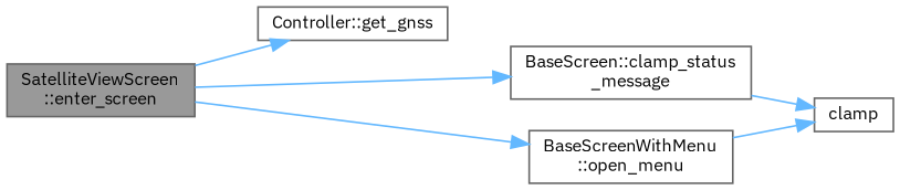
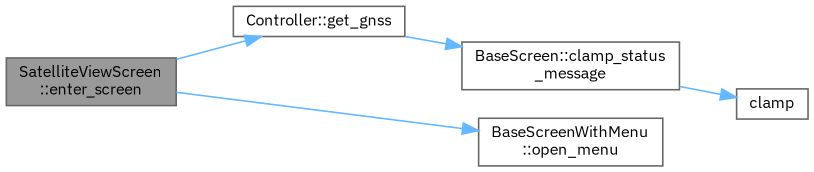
  digraph {
    fontname="IBM Plex Sans"
    rankdir=LR
    node [color=grey40 fillcolor=white fontname="IBM Plex Sans" fontsize=10 shape=box style=filled]
    edge [color=steelblue1 fontname="IBM Plex Sans" fontsize=10 labelfontname=Helvetica labelfontsize=10 style=solid]
    n1 [color=gray40 fillcolor=grey60 fontcolor=black height=0.2 label="SatelliteViewScreen\l::enter_screen" width=0.4]
    n2 [height=0.2 label="Controller::get_gnss" width=0.4]
    n3 [height=0.2 label="BaseScreenWithMenu\l::open_menu" width=0.4]
    n4 [height=0.2 label="BaseScreen::clamp_status\l_message" width=0.4]
    n5 [height=0.2 label=clamp width=0.4]
    n1 -> n2
    n1 -> n3
-   n1 -> n4
-   n3 -> n5
+   n2 -> n4
    n4 -> n5
  }
